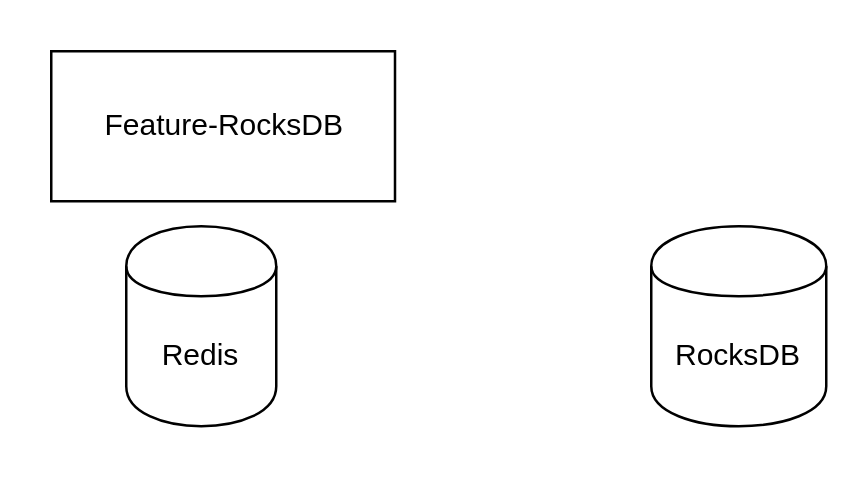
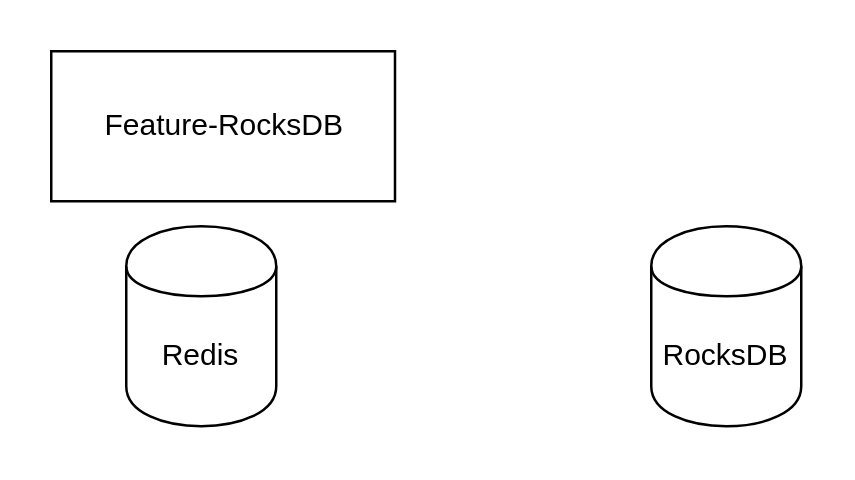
  <mxCell id="0" />
  <mxCell id="1" parent="0" />
  <mxCell id="2" value="Feature-RocksDB" style="html=1;dashed=0;whitespace=wrap;" vertex="1" parent="1"><mxGeometry x="20" y="20" width="137.5" height="60" as="geometry" /></mxCell>
  <mxCell id="3" value="Redis" style="shape=cylinder;whiteSpace=wrap;html=1;boundedLbl=1;backgroundOutline=1;" vertex="1" parent="1"><mxGeometry x="50" y="90" width="60" height="80" as="geometry" /></mxCell>
- <mxCell id="4" value="RocksDB" style="shape=cylinder;whiteSpace=wrap;html=1;boundedLbl=1;backgroundOutline=1;" vertex="1" parent="1"><mxGeometry x="260" y="90" width="70" height="80" as="geometry" /></mxCell>
+ <mxCell id="4" value="RocksDB" style="shape=cylinder;whiteSpace=wrap;html=1;boundedLbl=1;backgroundOutline=1;" vertex="1" parent="1"><mxGeometry x="260" y="90" width="60" height="80" as="geometry" /></mxCell>
